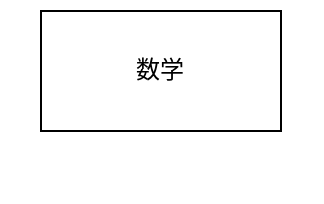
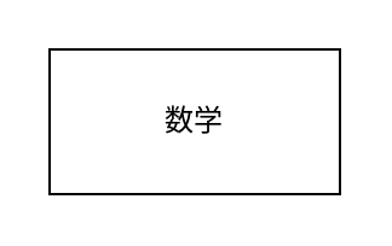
  <mxCell id="0" />
  <mxCell id="1" parent="0" />
- <mxCell id="2" value="数学" style="rounded=0;whiteSpace=wrap;html=1;" vertex="1" parent="1"><mxGeometry x="20" y="5" width="120" height="60" as="geometry" /></mxCell>
+ <mxCell id="2" value="数学" style="rounded=0;whiteSpace=wrap;html=1;" vertex="1" parent="1"><mxGeometry x="20" y="20" width="120" height="60" as="geometry" /></mxCell>
